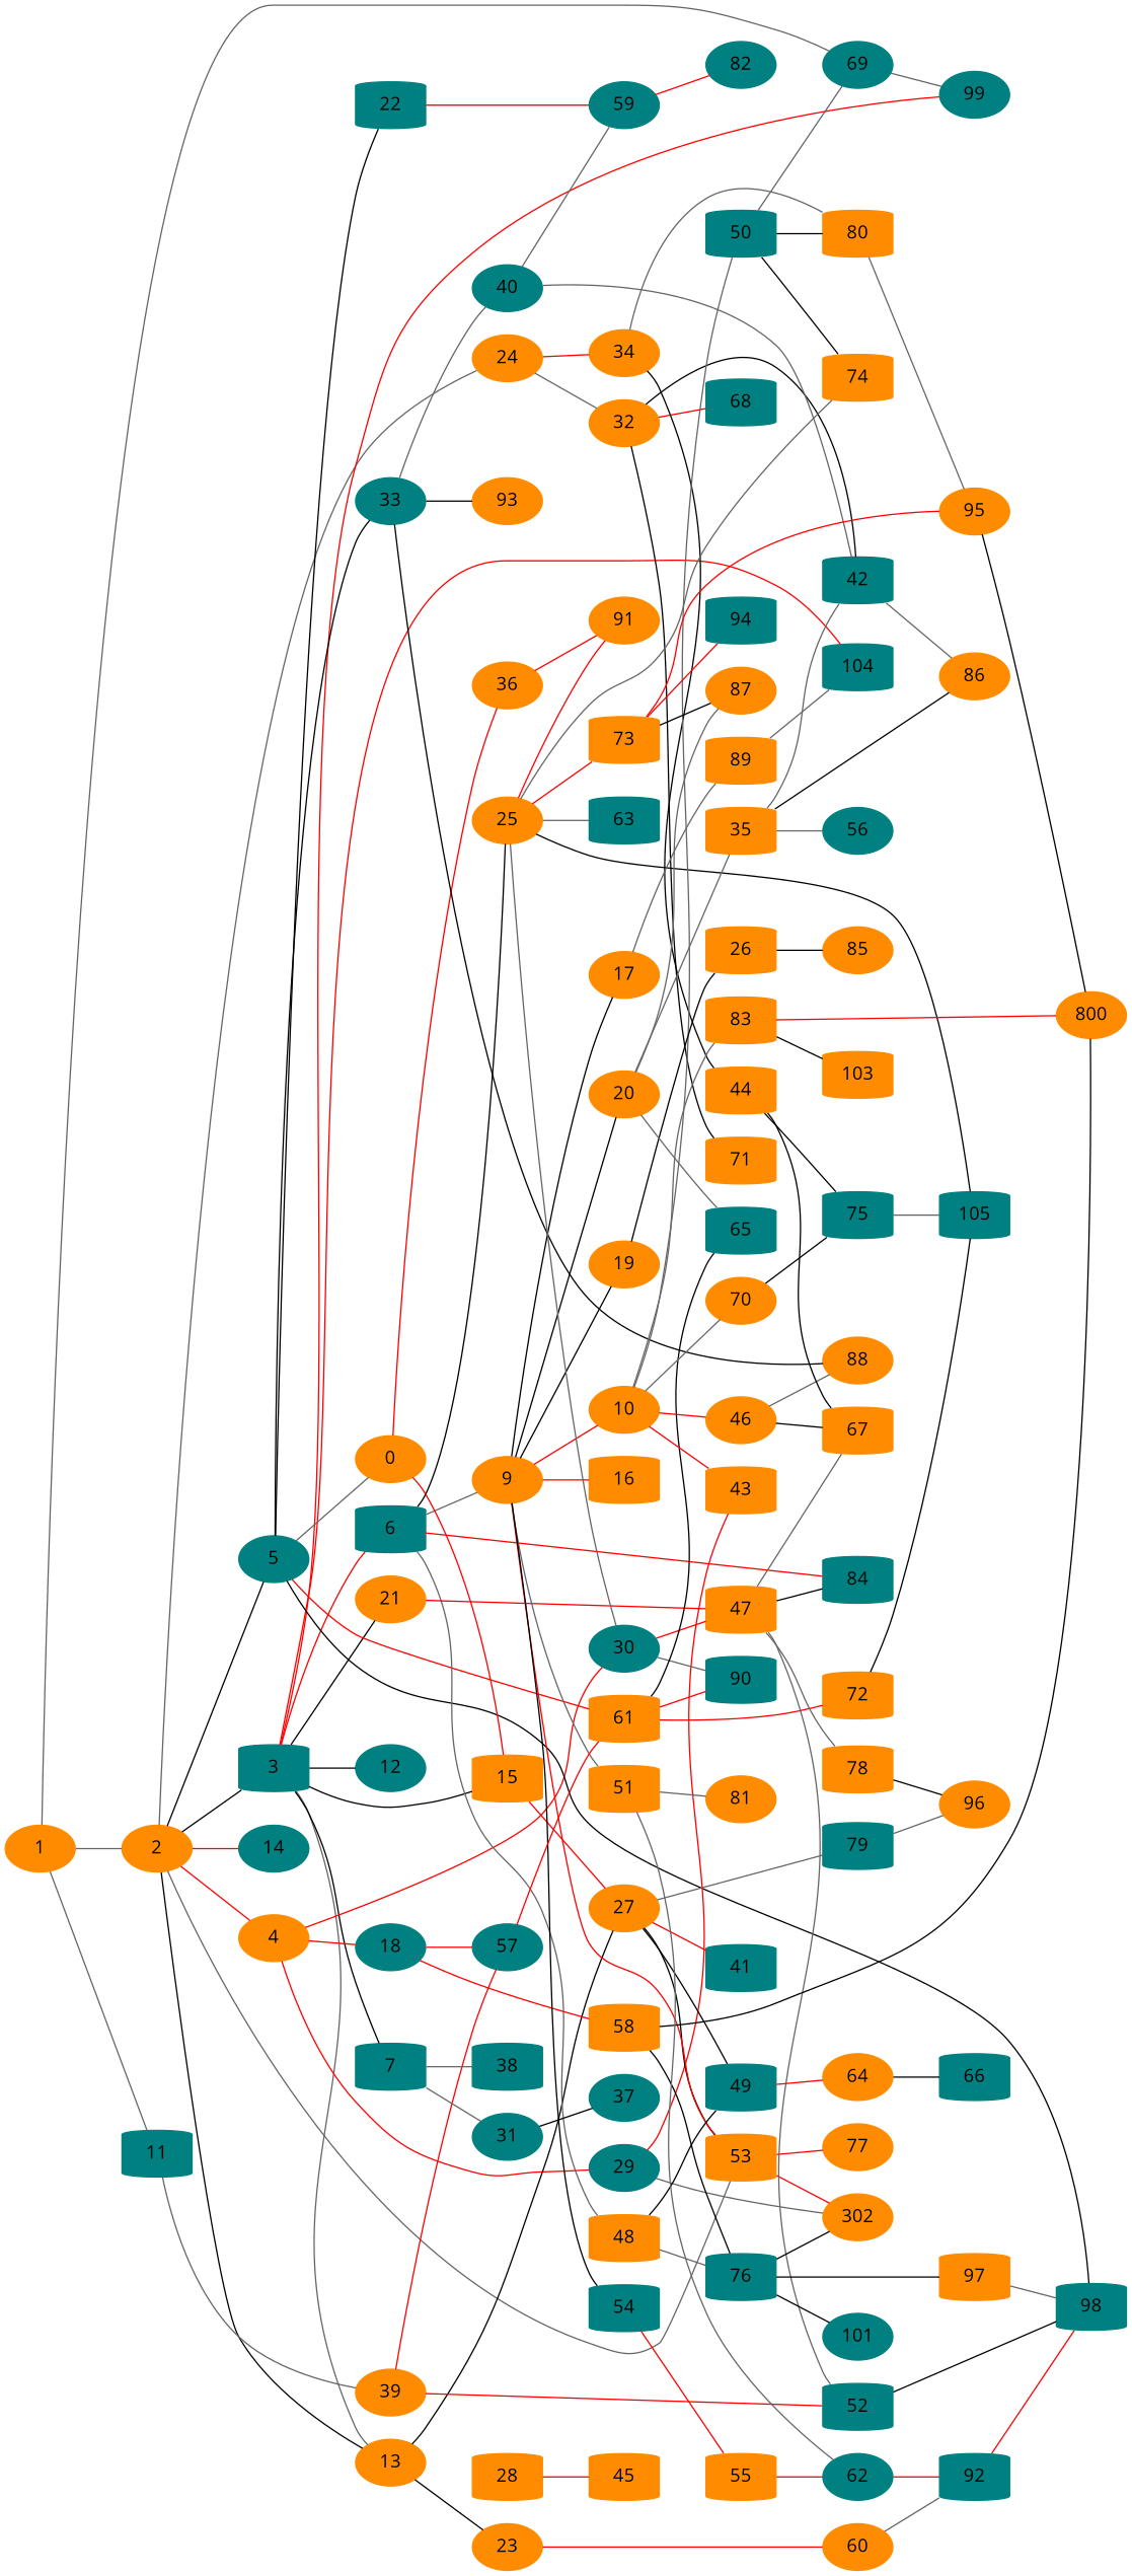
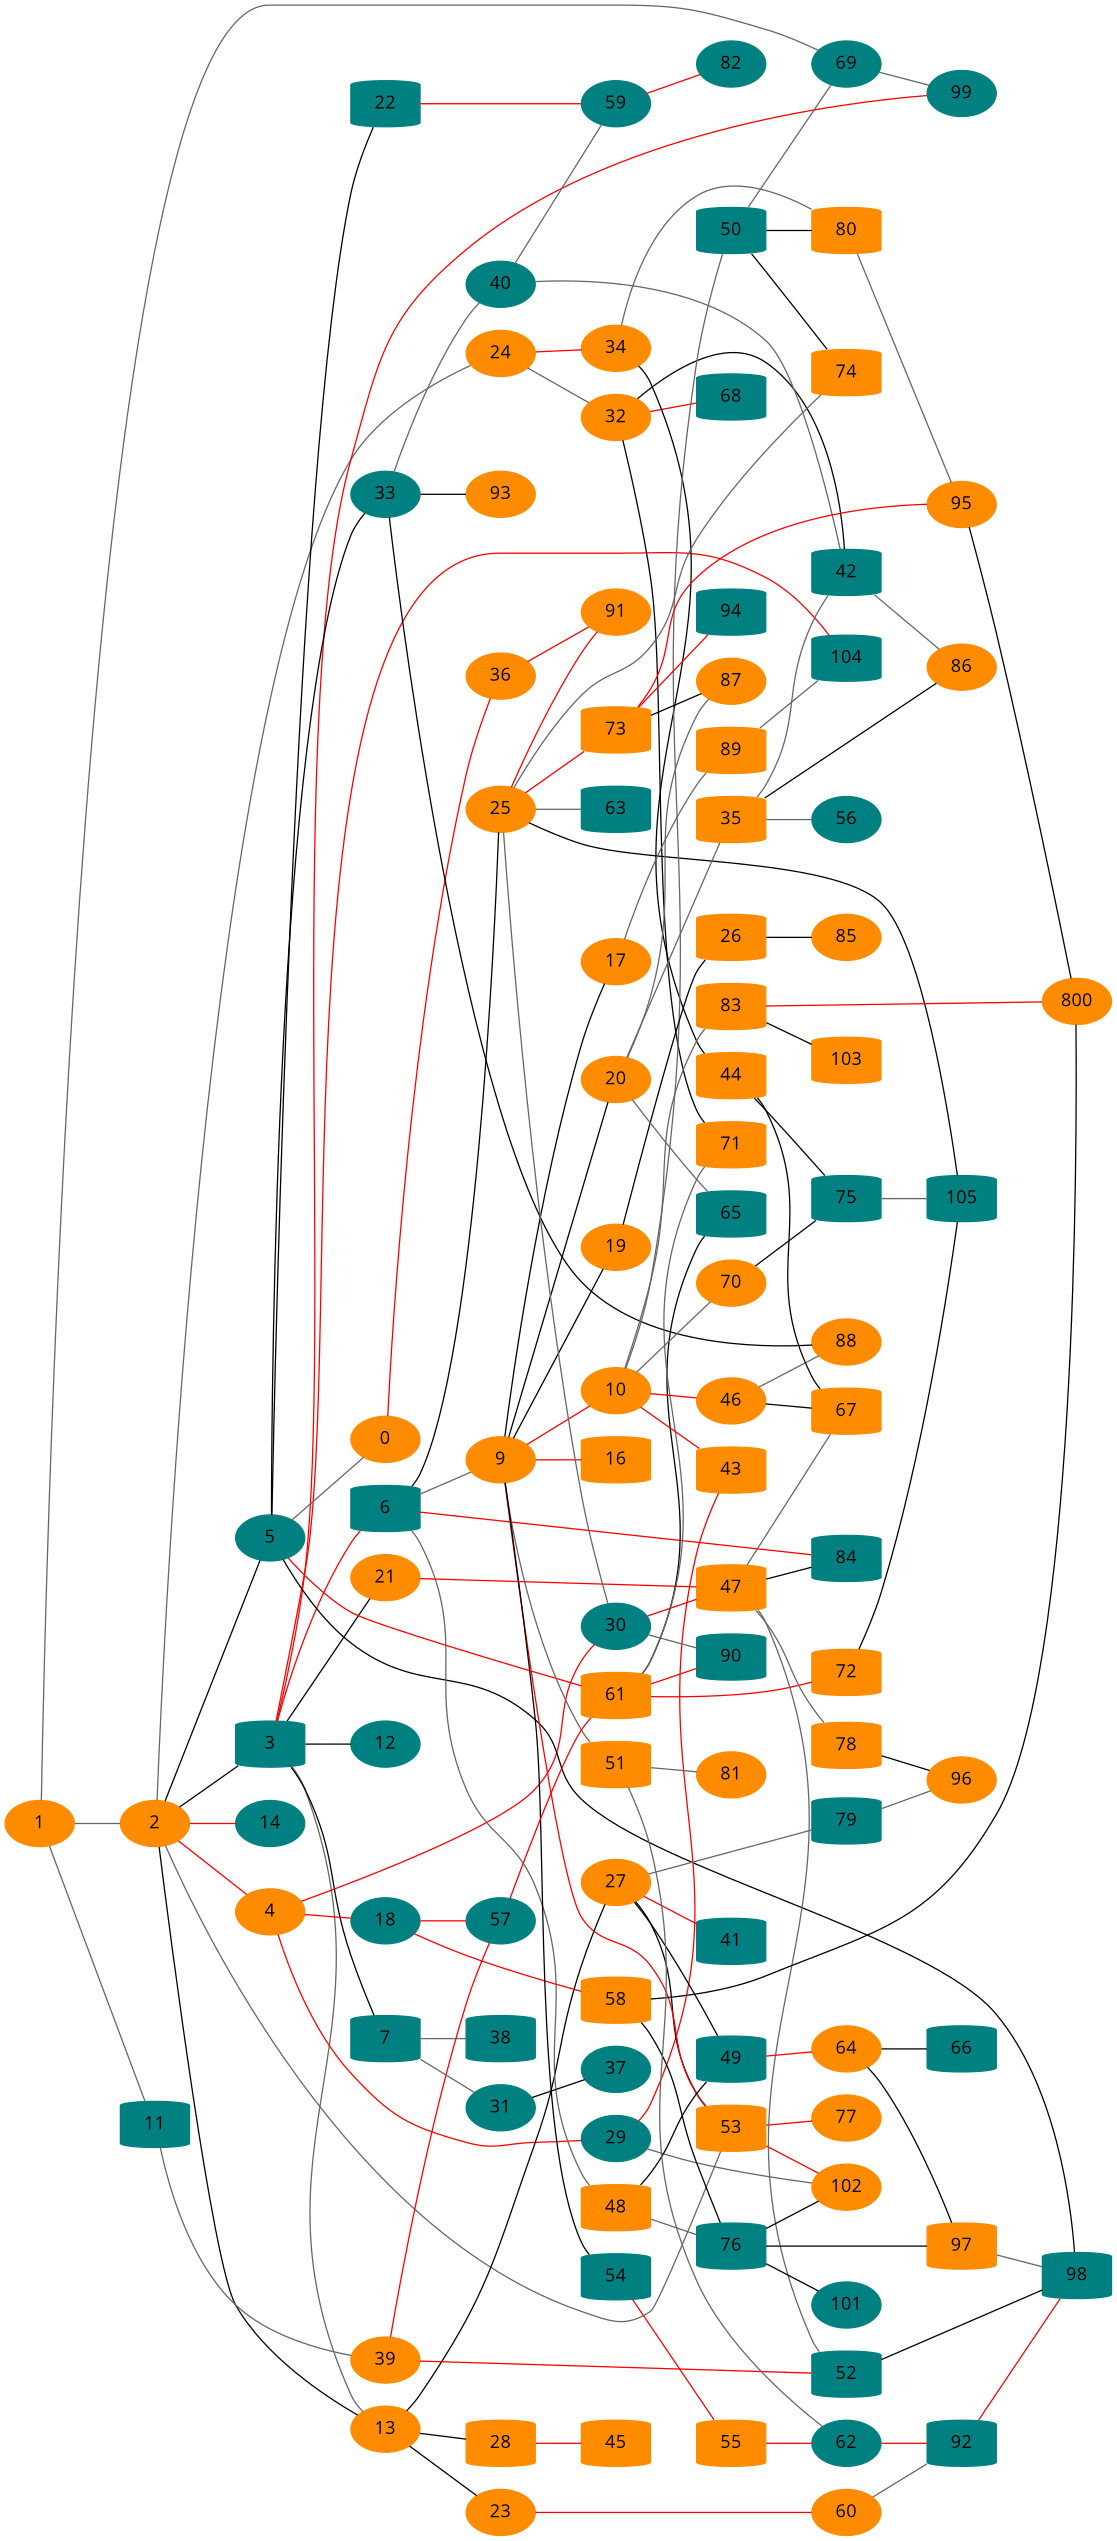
  graph {
    fontname="Open Sans"
    rankdir=LR
    node [color=darkorange fontname="Open Sans" shape=ellipse style=filled]
    edge [color=black fontname="Open Sans"]
    1
    2
    11 [color=teal shape=cylinder]
    69 [color=teal]
    3 [color=teal shape=cylinder]
    4
    5 [color=teal]
    13
    14 [color=teal]
    24
    53 [shape=cylinder]
    39
    99 [color=teal]
    6 [color=teal shape=cylinder]
    7 [color=teal shape=cylinder]
    12 [color=teal]
-   15 [shape=cylinder]
    21
    104 [color=teal shape=cylinder]
    18 [color=teal]
    29 [color=teal]
    30 [color=teal]
    n23 [label=0]
    22 [color=teal shape=cylinder]
    33 [color=teal]
    61 [shape=cylinder]
    98 [color=teal shape=cylinder]
    23
    27
    28 [shape=cylinder]
    32
    34
-   102 [label=302]
+   102
    77
    9
    25
    48 [shape=cylinder]
    84 [color=teal shape=cylinder]
    31 [color=teal]
    38 [color=teal shape=cylinder]
    47 [shape=cylinder]
    57 [color=teal]
    58 [shape=cylinder]
    43 [shape=cylinder]
    90 [color=teal shape=cylinder]
    36
    59 [color=teal]
    40 [color=teal]
    88
    93
    65 [color=teal shape=cylinder]
    71 [shape=cylinder]
    72 [shape=cylinder]
    10
    16 [shape=cylinder]
    17
    19
    20
    51 [shape=cylinder]
    54 [color=teal shape=cylinder]
    63 [color=teal shape=cylinder]
    73 [shape=cylinder]
    74 [shape=cylinder]
    91
    105 [color=teal shape=cylinder]
    49 [color=teal shape=cylinder]
    76 [color=teal shape=cylinder]
    37 [color=teal]
    46
    50 [color=teal shape=cylinder]
    70
    83 [shape=cylinder]
    89 [shape=cylinder]
    26 [shape=cylinder]
    35 [shape=cylinder]
    87
    62 [color=teal]
    81
    55 [shape=cylinder]
    67 [shape=cylinder]
    80 [shape=cylinder]
    75 [color=teal shape=cylinder]
    n83 [label=800]
    103 [shape=cylinder]
    52 [color=teal shape=cylinder]
    60
    41 [color=teal shape=cylinder]
    79 [color=teal shape=cylinder]
    45 [shape=cylinder]
    85
    42 [color=teal shape=cylinder]
    56 [color=teal]
    86
    78 [shape=cylinder]
    82 [color=teal]
    92 [color=teal shape=cylinder]
    68 [color=teal shape=cylinder]
    44 [shape=cylinder]
    94 [color=teal shape=cylinder]
    95
    64
    96
    97 [shape=cylinder]
    101 [color=teal]
    66 [color=teal shape=cylinder]
    1 -- 2 [color=gray40]
    1 -- 11 [color=gray40]
    1 -- 69 [color=gray40]
    2 -- 3
    2 -- 4 [color=red]
    2 -- 5
    2 -- 13
    2 -- 14 [color=red]
    2 -- 24 [color=gray40]
    2 -- 53 [color=gray40]
    11 -- 39 [color=gray40]
    69 -- 99 [color=gray40]
    3 -- 13 [color=gray40]
    3 -- 99 [color=red]
    3 -- 6 [color=red]
    3 -- 7
    3 -- 12
-   3 -- 15
    3 -- 21
    3 -- 104 [color=red]
    4 -- 18 [color=red]
    4 -- 29 [color=red]
    4 -- 30 [color=red]
    5 -- n23 [color=gray40]
    5 -- 22
    5 -- 33
    5 -- 61 [color=red]
    5 -- 98
    13 -- 23
    13 -- 27
+   13 -- 28
    24 -- 32 [color=gray40]
    24 -- 34 [color=red]
    53 -- 102 [color=red]
    53 -- 77 [color=red]
    39 -- 57 [color=red]
    39 -- 52 [color=red]
    6 -- 9 [color=gray40]
    6 -- 25
    6 -- 48 [color=gray40]
    6 -- 84 [color=red]
    7 -- 31 [color=gray40]
    7 -- 38 [color=gray40]
-   15 -- 27 [color=red]
    21 -- 47 [color=red]
    18 -- 57 [color=red]
    18 -- 58 [color=red]
    29 -- 102 [color=gray40]
    29 -- 43 [color=red]
    30 -- 47 [color=red]
    30 -- 90 [color=gray40]
-   n23 -- 15 [color=red]
    n23 -- 36 [color=red]
    22 -- 59 [color=red]
    33 -- 40 [color=gray40]
    33 -- 88
    33 -- 93
    61 -- 90 [color=red]
    61 -- 65
+   61 -- 71 [color=gray40]
    61 -- 72 [color=red]
    23 -- 60 [color=red]
    27 -- 53
    27 -- 49
    27 -- 41 [color=red]
    27 -- 79 [color=gray40]
    28 -- 45 [color=red]
    32 -- 71
    32 -- 42
    32 -- 68 [color=red]
    34 -- 80 [color=gray40]
    34 -- 44
    9 -- 53 [color=red]
    9 -- 10 [color=red]
    9 -- 16 [color=red]
    9 -- 17
    9 -- 19
    9 -- 20
    9 -- 51 [color=gray40]
    9 -- 54
    25 -- 30 [color=gray40]
    25 -- 63 [color=gray40]
    25 -- 73 [color=red]
    25 -- 74 [color=gray40]
    25 -- 91 [color=red]
    25 -- 105
    48 -- 49
    48 -- 76 [color=gray40]
    31 -- 37
    47 -- 84
    47 -- 67 [color=gray40]
    47 -- 52 [color=gray40]
    47 -- 78 [color=gray40]
    57 -- 61 [color=red]
    58 -- 76
    58 -- n83
    36 -- 91 [color=red]
    59 -- 82 [color=red]
    40 -- 59 [color=gray40]
    40 -- 42 [color=gray40]
    72 -- 105
    10 -- 43 [color=red]
    10 -- 46 [color=red]
    10 -- 50 [color=gray40]
    10 -- 70 [color=gray40]
    10 -- 83 [color=gray40]
    17 -- 89 [color=gray40]
    19 -- 26
    20 -- 65 [color=gray40]
    20 -- 35 [color=gray40]
    20 -- 87 [color=gray40]
    51 -- 62 [color=gray40]
    51 -- 81 [color=gray40]
    54 -- 55 [color=red]
    73 -- 87
    73 -- 94 [color=red]
    73 -- 95 [color=red]
    49 -- 64 [color=red]
    76 -- 102
    76 -- 97
    76 -- 101
    46 -- 88 [color=gray40]
    46 -- 67
    50 -- 69 [color=gray40]
    50 -- 74
    50 -- 80
    70 -- 75
    83 -- n83 [color=red]
    83 -- 103
    89 -- 104 [color=gray40]
    26 -- 85
    35 -- 42 [color=gray40]
    35 -- 56 [color=gray40]
    35 -- 86
    62 -- 92 [color=red]
    55 -- 62 [color=red]
    80 -- 95 [color=gray40]
    75 -- 105 [color=gray40]
    52 -- 98
    60 -- 92 [color=gray40]
    79 -- 96 [color=gray40]
    42 -- 86 [color=gray40]
    78 -- 96
    92 -- 98 [color=red]
    44 -- 67
    44 -- 75
    95 -- n83
+   64 -- 97
    64 -- 66
    97 -- 98 [color=gray40]
  }
